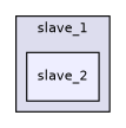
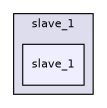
  digraph {
    compound=true
-   n1 [fillcolor="#eeeeff" fontname=Helvetica fontsize=10 label=slave_2 pencolor=black shape=box style=filled]
+   n1 [fillcolor="#eeeeff" fontname=Helvetica fontsize=10 label=slave_1 pencolor=black shape=box style=filled]
    subgraph cluster_1 {
      bgcolor="#ddddee"
      fontname=Helvetica
      fontsize=10
      label=slave_1
      pencolor=black
      n1
    }
  }
